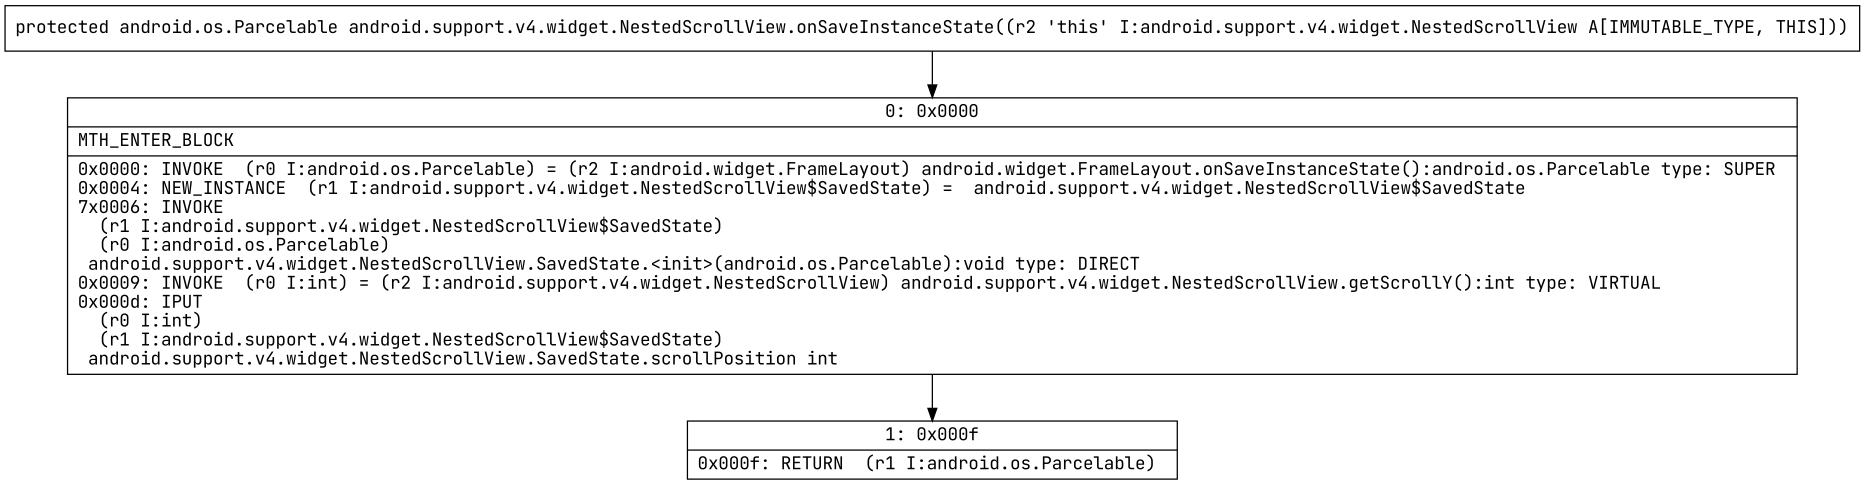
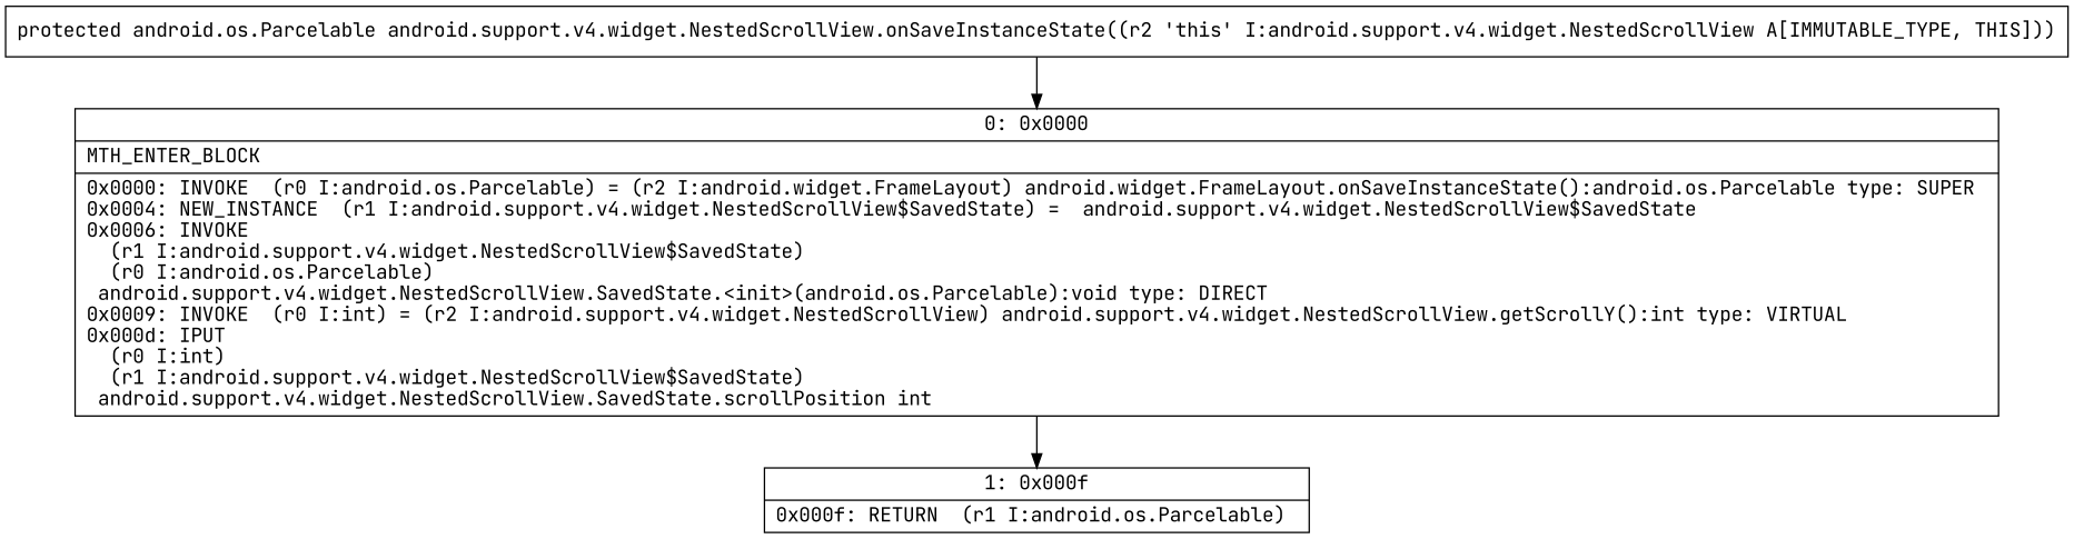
  digraph {
    fontname="JetBrains Mono"
    node [shape=record fontname="JetBrains Mono"]
    edge [fontname="JetBrains Mono"]
-   n1 [label="{0\:\ 0x0000|MTH_ENTER_BLOCK\l|0x0000: INVOKE  (r0 I:android.os.Parcelable) = (r2 I:android.widget.FrameLayout) android.widget.FrameLayout.onSaveInstanceState():android.os.Parcelable type: SUPER \l0x0004: NEW_INSTANCE  (r1 I:android.support.v4.widget.NestedScrollView$SavedState) =  android.support.v4.widget.NestedScrollView$SavedState \l7x0006: INVOKE  \l  (r1 I:android.support.v4.widget.NestedScrollView$SavedState)\l  (r0 I:android.os.Parcelable)\l android.support.v4.widget.NestedScrollView.SavedState.\<init\>(android.os.Parcelable):void type: DIRECT \l0x0009: INVOKE  (r0 I:int) = (r2 I:android.support.v4.widget.NestedScrollView) android.support.v4.widget.NestedScrollView.getScrollY():int type: VIRTUAL \l0x000d: IPUT  \l  (r0 I:int)\l  (r1 I:android.support.v4.widget.NestedScrollView$SavedState)\l android.support.v4.widget.NestedScrollView.SavedState.scrollPosition int \l}"]
+   n1 [label="{0\:\ 0x0000|MTH_ENTER_BLOCK\l|0x0000: INVOKE  (r0 I:android.os.Parcelable) = (r2 I:android.widget.FrameLayout) android.widget.FrameLayout.onSaveInstanceState():android.os.Parcelable type: SUPER \l0x0004: NEW_INSTANCE  (r1 I:android.support.v4.widget.NestedScrollView$SavedState) =  android.support.v4.widget.NestedScrollView$SavedState \l0x0006: INVOKE  \l  (r1 I:android.support.v4.widget.NestedScrollView$SavedState)\l  (r0 I:android.os.Parcelable)\l android.support.v4.widget.NestedScrollView.SavedState.\<init\>(android.os.Parcelable):void type: DIRECT \l0x0009: INVOKE  (r0 I:int) = (r2 I:android.support.v4.widget.NestedScrollView) android.support.v4.widget.NestedScrollView.getScrollY():int type: VIRTUAL \l0x000d: IPUT  \l  (r0 I:int)\l  (r1 I:android.support.v4.widget.NestedScrollView$SavedState)\l android.support.v4.widget.NestedScrollView.SavedState.scrollPosition int \l}"]
    n2 [label="{1\:\ 0x000f|0x000f: RETURN  (r1 I:android.os.Parcelable) \l}"]
    n3 [label="{protected android.os.Parcelable android.support.v4.widget.NestedScrollView.onSaveInstanceState((r2 'this' I:android.support.v4.widget.NestedScrollView A[IMMUTABLE_TYPE, THIS])) }"]
    n1 -> n2
    n3 -> n1
  }
